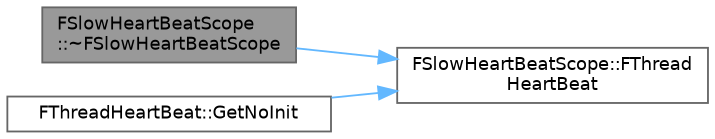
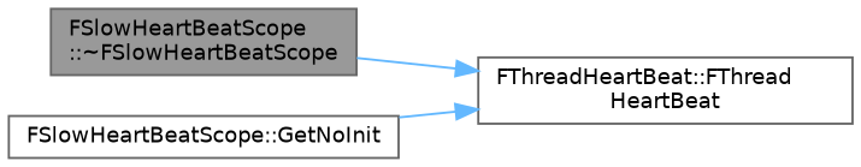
  digraph {
    rankdir=LR
    node [color=grey40 fillcolor=white fontname=Helvetica fontsize=10 shape=box style=filled]
    edge [color=steelblue1 fontname=Helvetica fontsize=10 labelfontname=Helvetica labelfontsize=10 style=solid]
    n1 [color=gray40 fillcolor=grey60 fontcolor=black height=0.2 label="FSlowHeartBeatScope\l::~FSlowHeartBeatScope" width=0.4]
-   n2 [height=0.2 label="FSlowHeartBeatScope::FThread\lHeartBeat" width=0.4]
-   n3 [height=0.2 label="FThreadHeartBeat::GetNoInit" width=0.4]
+   n2 [height=0.2 label="FThreadHeartBeat::FThread\lHeartBeat" width=0.4]
+   n3 [height=0.2 label="FSlowHeartBeatScope::GetNoInit" width=0.4]
    n1 -> n2
    n3 -> n2
  }
